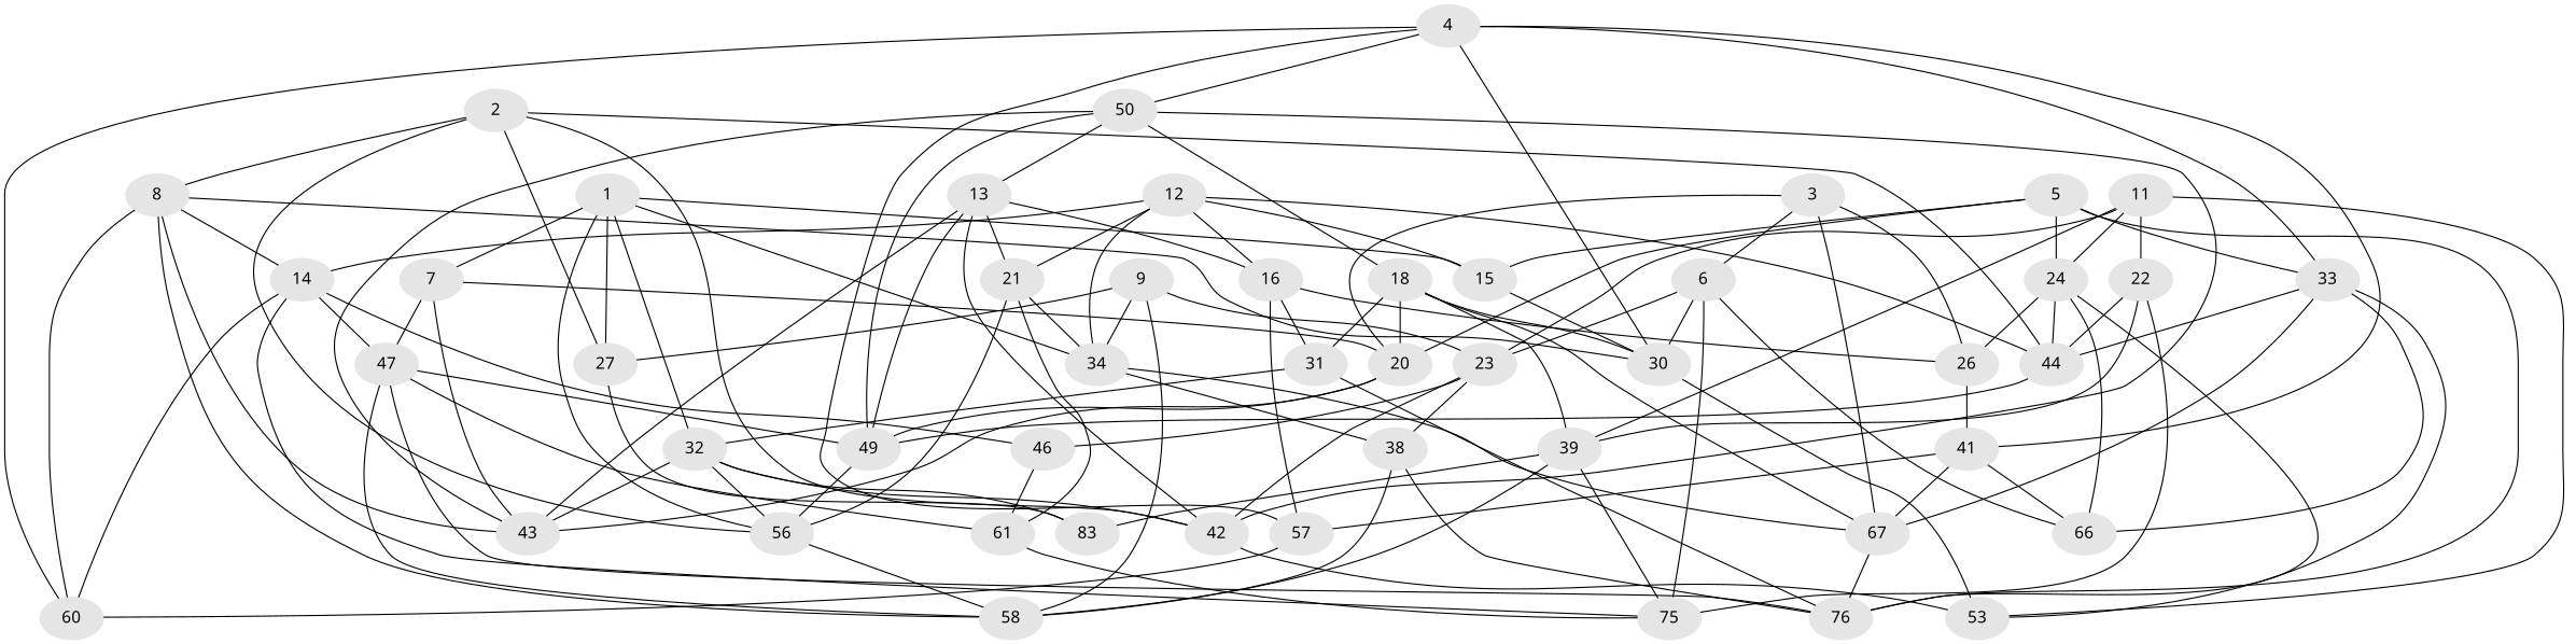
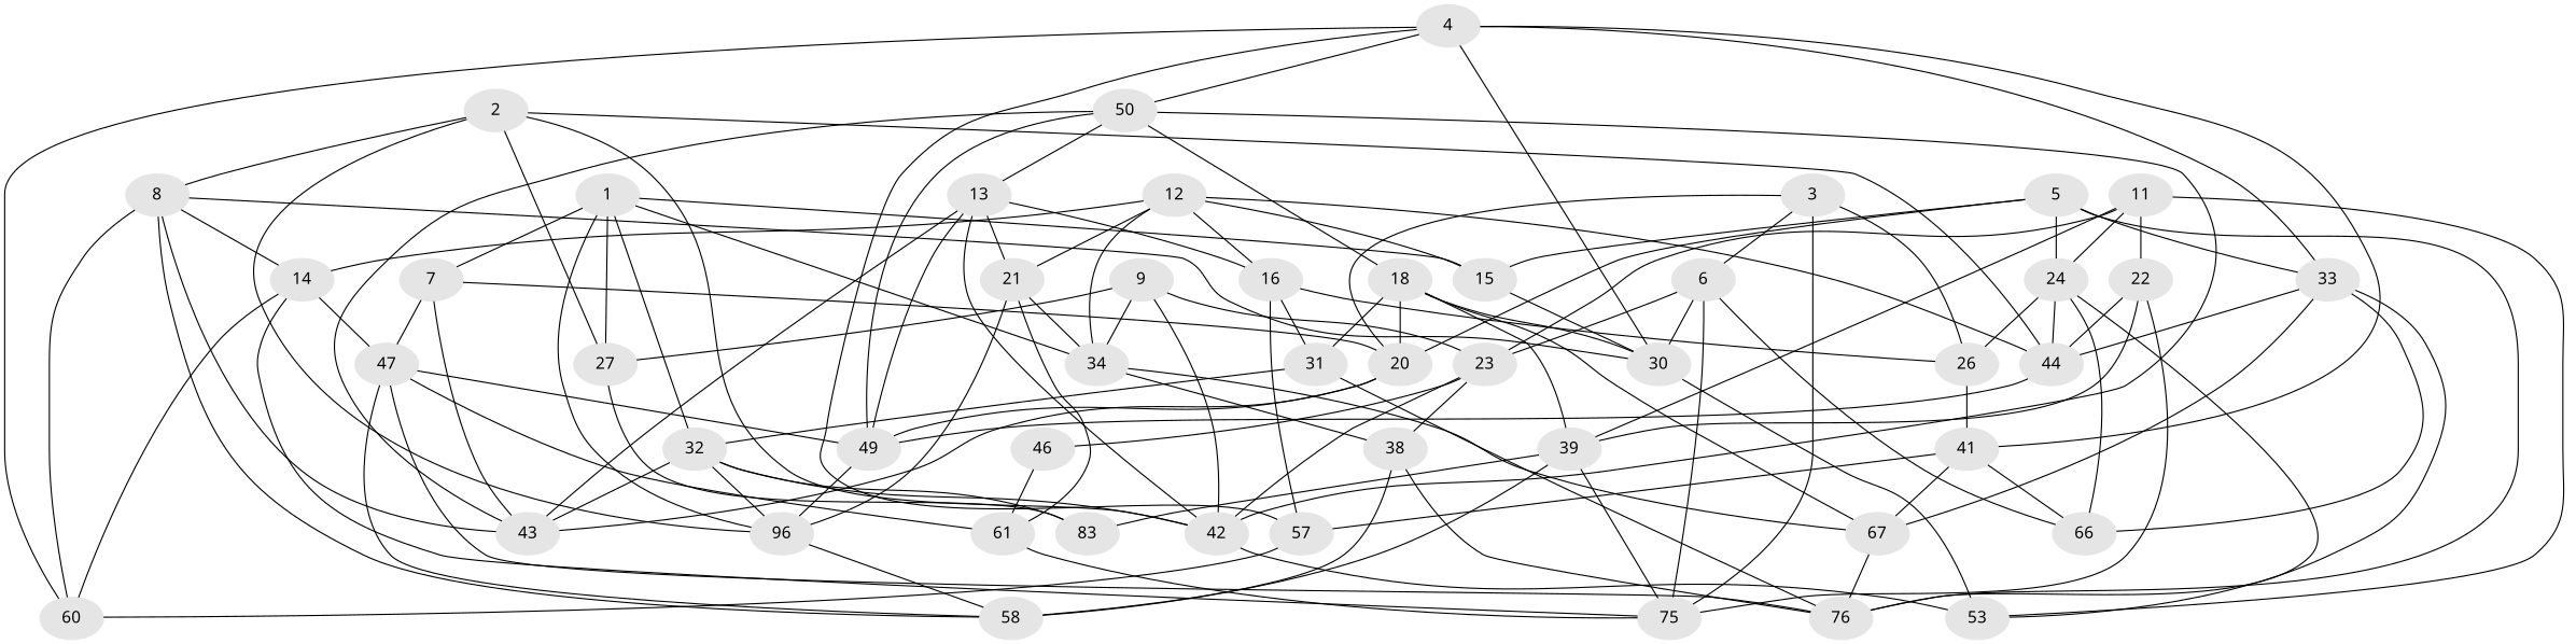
  graph {
    fontname="Noto Sans"
    node [color=gray90 fontname="Noto Sans" style=filled]
    edge [fontname="Noto Sans"]
    1 [super="+59"]
    7
    15
    27
    32 [super="+72"]
    34 [super="+64"]
-   56 [super="+74"]
+   56 [super="+74" label=96]
    20 [super="+71"]
    43 [super="+78"]
    47 [super="+51"]
    30 [super="+55"]
    83
    42 [super="+52"]
    67 [super="+82"]
    38
    58 [super="+69"]
    2 [super="+25"]
    8 [super="+50"]
    44 [super="+73"]
    5 [super="+21"]
    33 [super="+39"]
    24 [super="+37"]
    76 [super="+79"]
    60
    14 [super="+77"]
    53
    49 [super="+70"]
    6 [super="+48"]
    75 [super="+84"]
    23 [super="+40"]
    66 [super="+81"]
    3
    26
    41 [super="+63"]
    4 [super="+80"]
    n36 [label=50 super="+62"]
    57
    13 [super="+19"]
    18 [super="+36"]
    46
    61
    9
    16 [super="+29"]
    n44 [label=21 super="+68"]
    n45 [label=39 super="+54"]
    31
    11 [super="+65"]
    22
    12 [super="+45"]
    1 -- 7
    1 -- 15
    1 -- 27
    1 -- 32
    1 -- 34
    1 -- 56
    7 -- 20
    7 -- 43
    7 -- 47
    15 -- 30
    27 -- 83
    32 -- 56
    32 -- 43
    32 -- 83
    32 -- 42
    34 -- 67
    34 -- 38
    56 -- 58
    20 -- 43
    20 -- 49
    47 -- 58
    47 -- 76
    47 -- 49
    47 -- 61
    30 -- 53
    42 -- 53
    67 -- 76
    38 -- 58
    38 -- 76
    2 -- 27
    2 -- 56
    2 -- 42
    2 -- 8
    2 -- 44
    8 -- 43
    8 -- 30
    8 -- 58
    8 -- 60
    8 -- 14
    44 -- 49
    5 -- 15
    5 -- 20
    5 -- 33
    5 -- 24
    5 -- 76
    33 -- 67
    33 -- 44
    33 -- 53
    33 -- 66
    24 -- 44
    24 -- 76
    24 -- 66
    24 -- 26
    14 -- 47
    14 -- 60
    14 -- 75
-   14 -- 46
    49 -- 56
    6 -- 30
    6 -- 75
    6 -- 23
    6 -- 66
    23 -- 42
    23 -- 38
    23 -- 46
    3 -- 20
    3 -- 6
-   3 -- 67
+   3 -- 75
    3 -- 26
    26 -- 41
    41 -- 67
    41 -- 66
    41 -- 57
    4 -- 30
    4 -- 33
    4 -- 60
    4 -- 41
    4 -- n36
    4 -- 57
    n36 -- 43
    n36 -- 42
    n36 -- 49
    n36 -- 13
    n36 -- 18
    57 -- 60
    13 -- 43
    13 -- 42
    13 -- 49
    13 -- 16
    13 -- n44
    18 -- 20
    18 -- 30
    18 -- 67
    18 -- n45
    18 -- 31
    46 -- 61
    61 -- 75
    9 -- 27
    9 -- 34
-   9 -- 58
+   9 -- 42
    9 -- 23
    16 -- 26
    16 -- 57
    16 -- 31
    n44 -- 34
    n44 -- 56
    n44 -- 61
    n45 -- 83
    n45 -- 58
    n45 -- 75
    31 -- 32
    31 -- 76
    11 -- 24
    11 -- 53
    11 -- 23
    11 -- n45
    11 -- 22
    22 -- 44
    22 -- 75
    22 -- n45
    12 -- 15
    12 -- 34
    12 -- 44
    12 -- 14
    12 -- 16
    12 -- n44
  }
